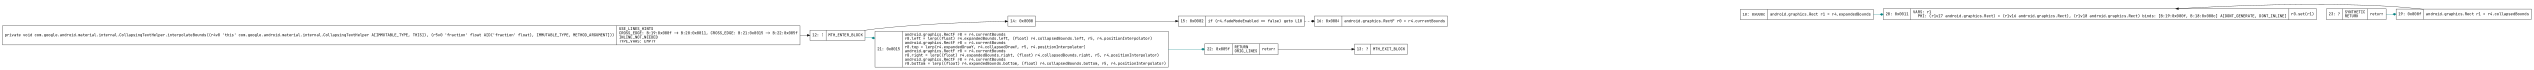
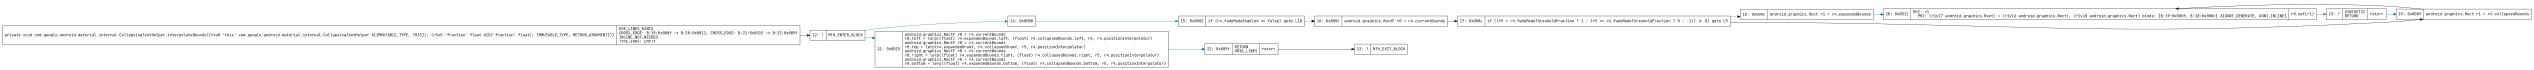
  digraph {
    fontname="JetBrains Mono"
    rankdir=LR
    node [fontname="JetBrains Mono" shape=record]
    edge [arrowhead=normal color=black fontname="JetBrains Mono"]
    n1 [label="{12\:\ ?|MTH_ENTER_BLOCK\l}"]
    n2 [label="{14\:\ 0x0000}"]
    n3 [label="{21\:\ 0x0015|android.graphics.RectF r0 = r4.currentBounds\lr0.left = lerp((float) r4.expandedBounds.left, (float) r4.collapsedBounds.left, r5, r4.positionInterpolator)\landroid.graphics.RectF r0 = r4.currentBounds\lr0.top = lerp(r4.expandedDrawY, r4.collapsedDrawY, r5, r4.positionInterpolator)\landroid.graphics.RectF r0 = r4.currentBounds\lr0.right = lerp((float) r4.expandedBounds.right, (float) r4.collapsedBounds.right, r5, r4.positionInterpolator)\landroid.graphics.RectF r0 = r4.currentBounds\lr0.bottom = lerp((float) r4.expandedBounds.bottom, (float) r4.collapsedBounds.bottom, r5, r4.positionInterpolator)\l}"]
    n4 [label="{15\:\ 0x0002|if (r4.fadeModeEnabled == false) goto L10\l}"]
    n5 [label="{16\:\ 0x0004|android.graphics.RectF r0 = r4.currentBounds\l}"]
+   n6 [label="{17\:\ 0x000a|if ((r5 \> r4.fadeModeThresholdFraction ? 1 : (r5 == r4.fadeModeThresholdFraction ? 0 : \-1)) \>= 0) goto L9\l}"]
    n7 [label="{22\:\ 0x005f|RETURN\lORIG_LINES\l|return\l}"]
    n8 [label="{18\:\ 0x000c|android.graphics.Rect r1 = r4.expandedBounds\l}"]
    n9 [label="{19\:\ 0x000f|android.graphics.Rect r1 = r4.collapsedBounds\l}"]
-   n10 [label="{20\:\ 0x0011|VARS: r1 \l  PHI: (r1v17 android.graphics.Rect) = (r1v16 android.graphics.Rect), (r1v18 android.graphics.Rect) binds: [B:19:0x000f, B:18:0x000c] A[DONT_GENERATE, DONT_INLINE]\l|r0.set(r1)\l}"]
+   n10 [label="{20\:\ 0x0011|PHI: r1 \l  PHI: (r1v17 android.graphics.Rect) = (r1v16 android.graphics.Rect), (r1v18 android.graphics.Rect) binds: [B:19:0x000f, B:18:0x000c] A[DONT_GENERATE, DONT_INLINE]\l|r0.set(r1)\l}"]
    n11 [label="{23\:\ ?|SYNTHETIC\lRETURN\l|return\l}"]
    n12 [label="{13\:\ ?|MTH_EXIT_BLOCK\l}"]
    n13 [label="{private void com.google.android.material.internal.CollapsingTextHelper.interpolateBounds((r4v0 'this' com.google.android.material.internal.CollapsingTextHelper A[IMMUTABLE_TYPE, THIS]), (r5v0 'fraction' float A[D('fraction' float), IMMUTABLE_TYPE, METHOD_ARGUMENT]))  | USE_LINES_HINTS\lCROSS_EDGE: B:19:0x000f \-\> B:20:0x0011, CROSS_EDGE: B:21:0x0015 \-\> B:22:0x005f\lINLINE_NOT_NEEDED\lTYPE_VARS: EMPTY\l}"]
-   n1 -> n2
+   n1 -> n2 [color=teal]
    n1 -> n3 [arrowhead=diamond color=teal]
-   n2 -> n4
+   n2 -> n4 [color=teal]
    n3 -> n7 [arrowhead=diamond color=teal]
    n4 -> n5 [arrowhead=diamond style=dashed]
+   n5 -> n6
+   n6 -> n8 [style=dashed]
+   n6 -> n9
    n7 -> n12
    n8 -> n10 [arrowhead=diamond color=teal]
    n9 -> n10
+   n10 -> n11 [color=teal]
    n11 -> n9 [arrowhead=diamond color=teal]
    n13 -> n1
  }
